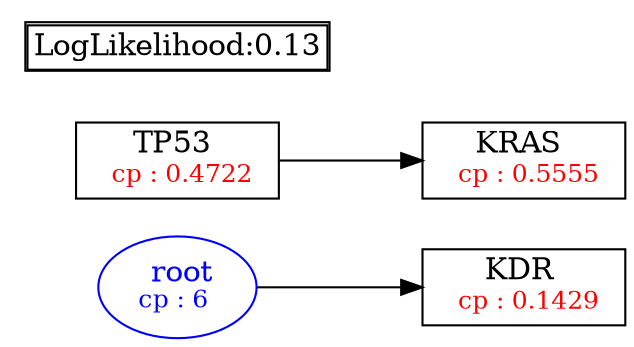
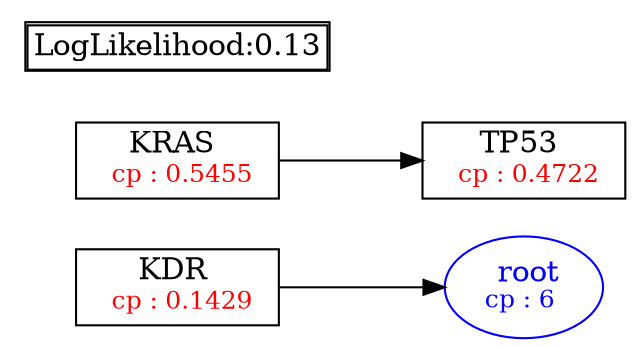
  digraph {
    fontsize=10
    rankdir=LR
    node [shape=box]
    n1 [color=Blue label=<<font color='Blue'> root</font><br/><font color='Blue' POINT-SIZE='12'>cp : 6 </font>> shape=oval]
    n2 [label=<KDR <br/> <font color='Red' POINT-SIZE='12'> cp : 0.1429 </font>>]
-   n3 [label=<KRAS <br/> <font color='Red' POINT-SIZE='12'> cp : 0.5555 </font>>]
+   n3 [label=<KRAS <br/> <font color='Red' POINT-SIZE='12'> cp : 0.5455 </font>>]
    n4 [label=<TP53 <br/> <font color='Red' POINT-SIZE='12'> cp : 0.4722 </font>>]
    n5 [label=<<TABLE BORDER="1" CELLBORDER="1" CELLSPACING="0" >     <TR><TD ALIGN="LEFT">LogLikelihood:0.13</TD></TR>     </TABLE>> shape=plaintext]
-   n1 -> n2
-   n4 -> n3
+   n2 -> n1
+   n3 -> n4
  }
